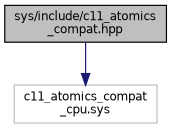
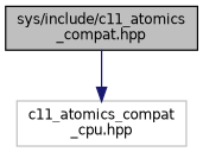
  digraph {
    node [fontname=Helvetica fontsize=10 shape=record style=filled]
    n1 [color=black fillcolor=grey75 fontcolor=black height=0.2 label="sys/include/c11_atomics\l_compat.hpp" width=0.4]
-   n2 [color=grey75 fillcolor=white height=0.2 label="c11_atomics_compat\l_cpu.sys" width=0.4]
+   n2 [color=grey75 fillcolor=white height=0.2 label="c11_atomics_compat\l_cpu.hpp" width=0.4]
    n1 -> n2 [color=midnightblue fontname=Helvetica fontsize=10 labelfontname=Helvetica labelfontsize=10 style=solid]
  }
